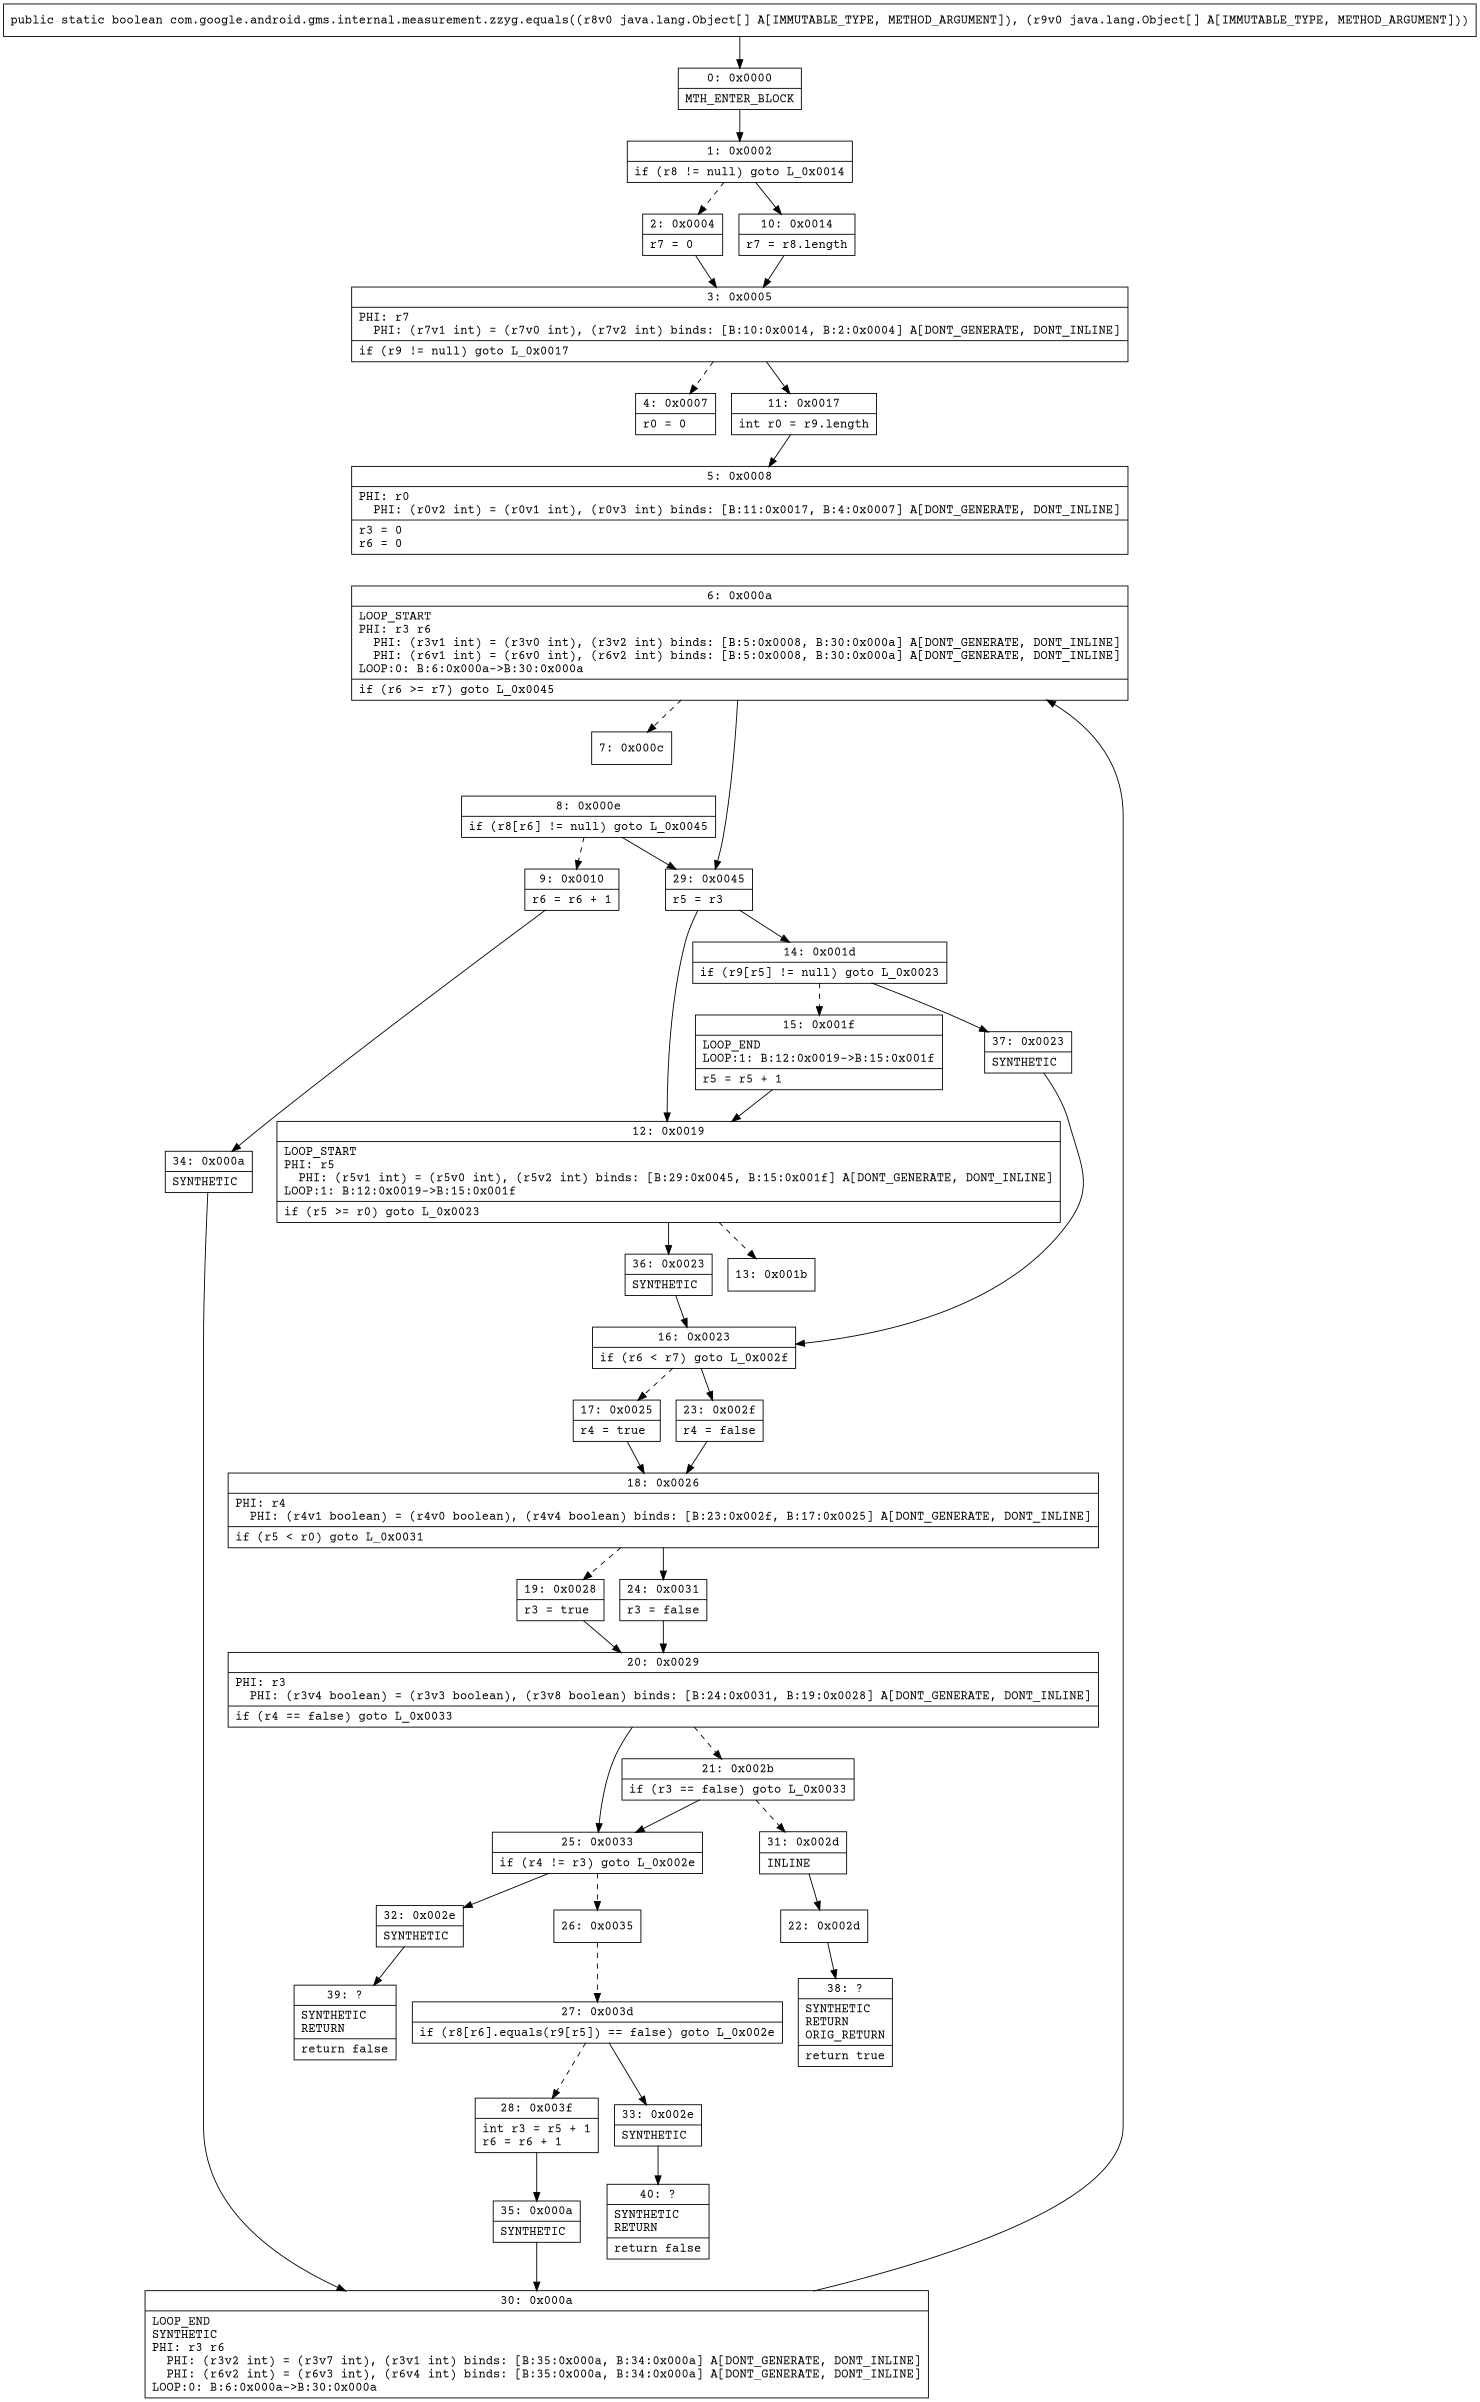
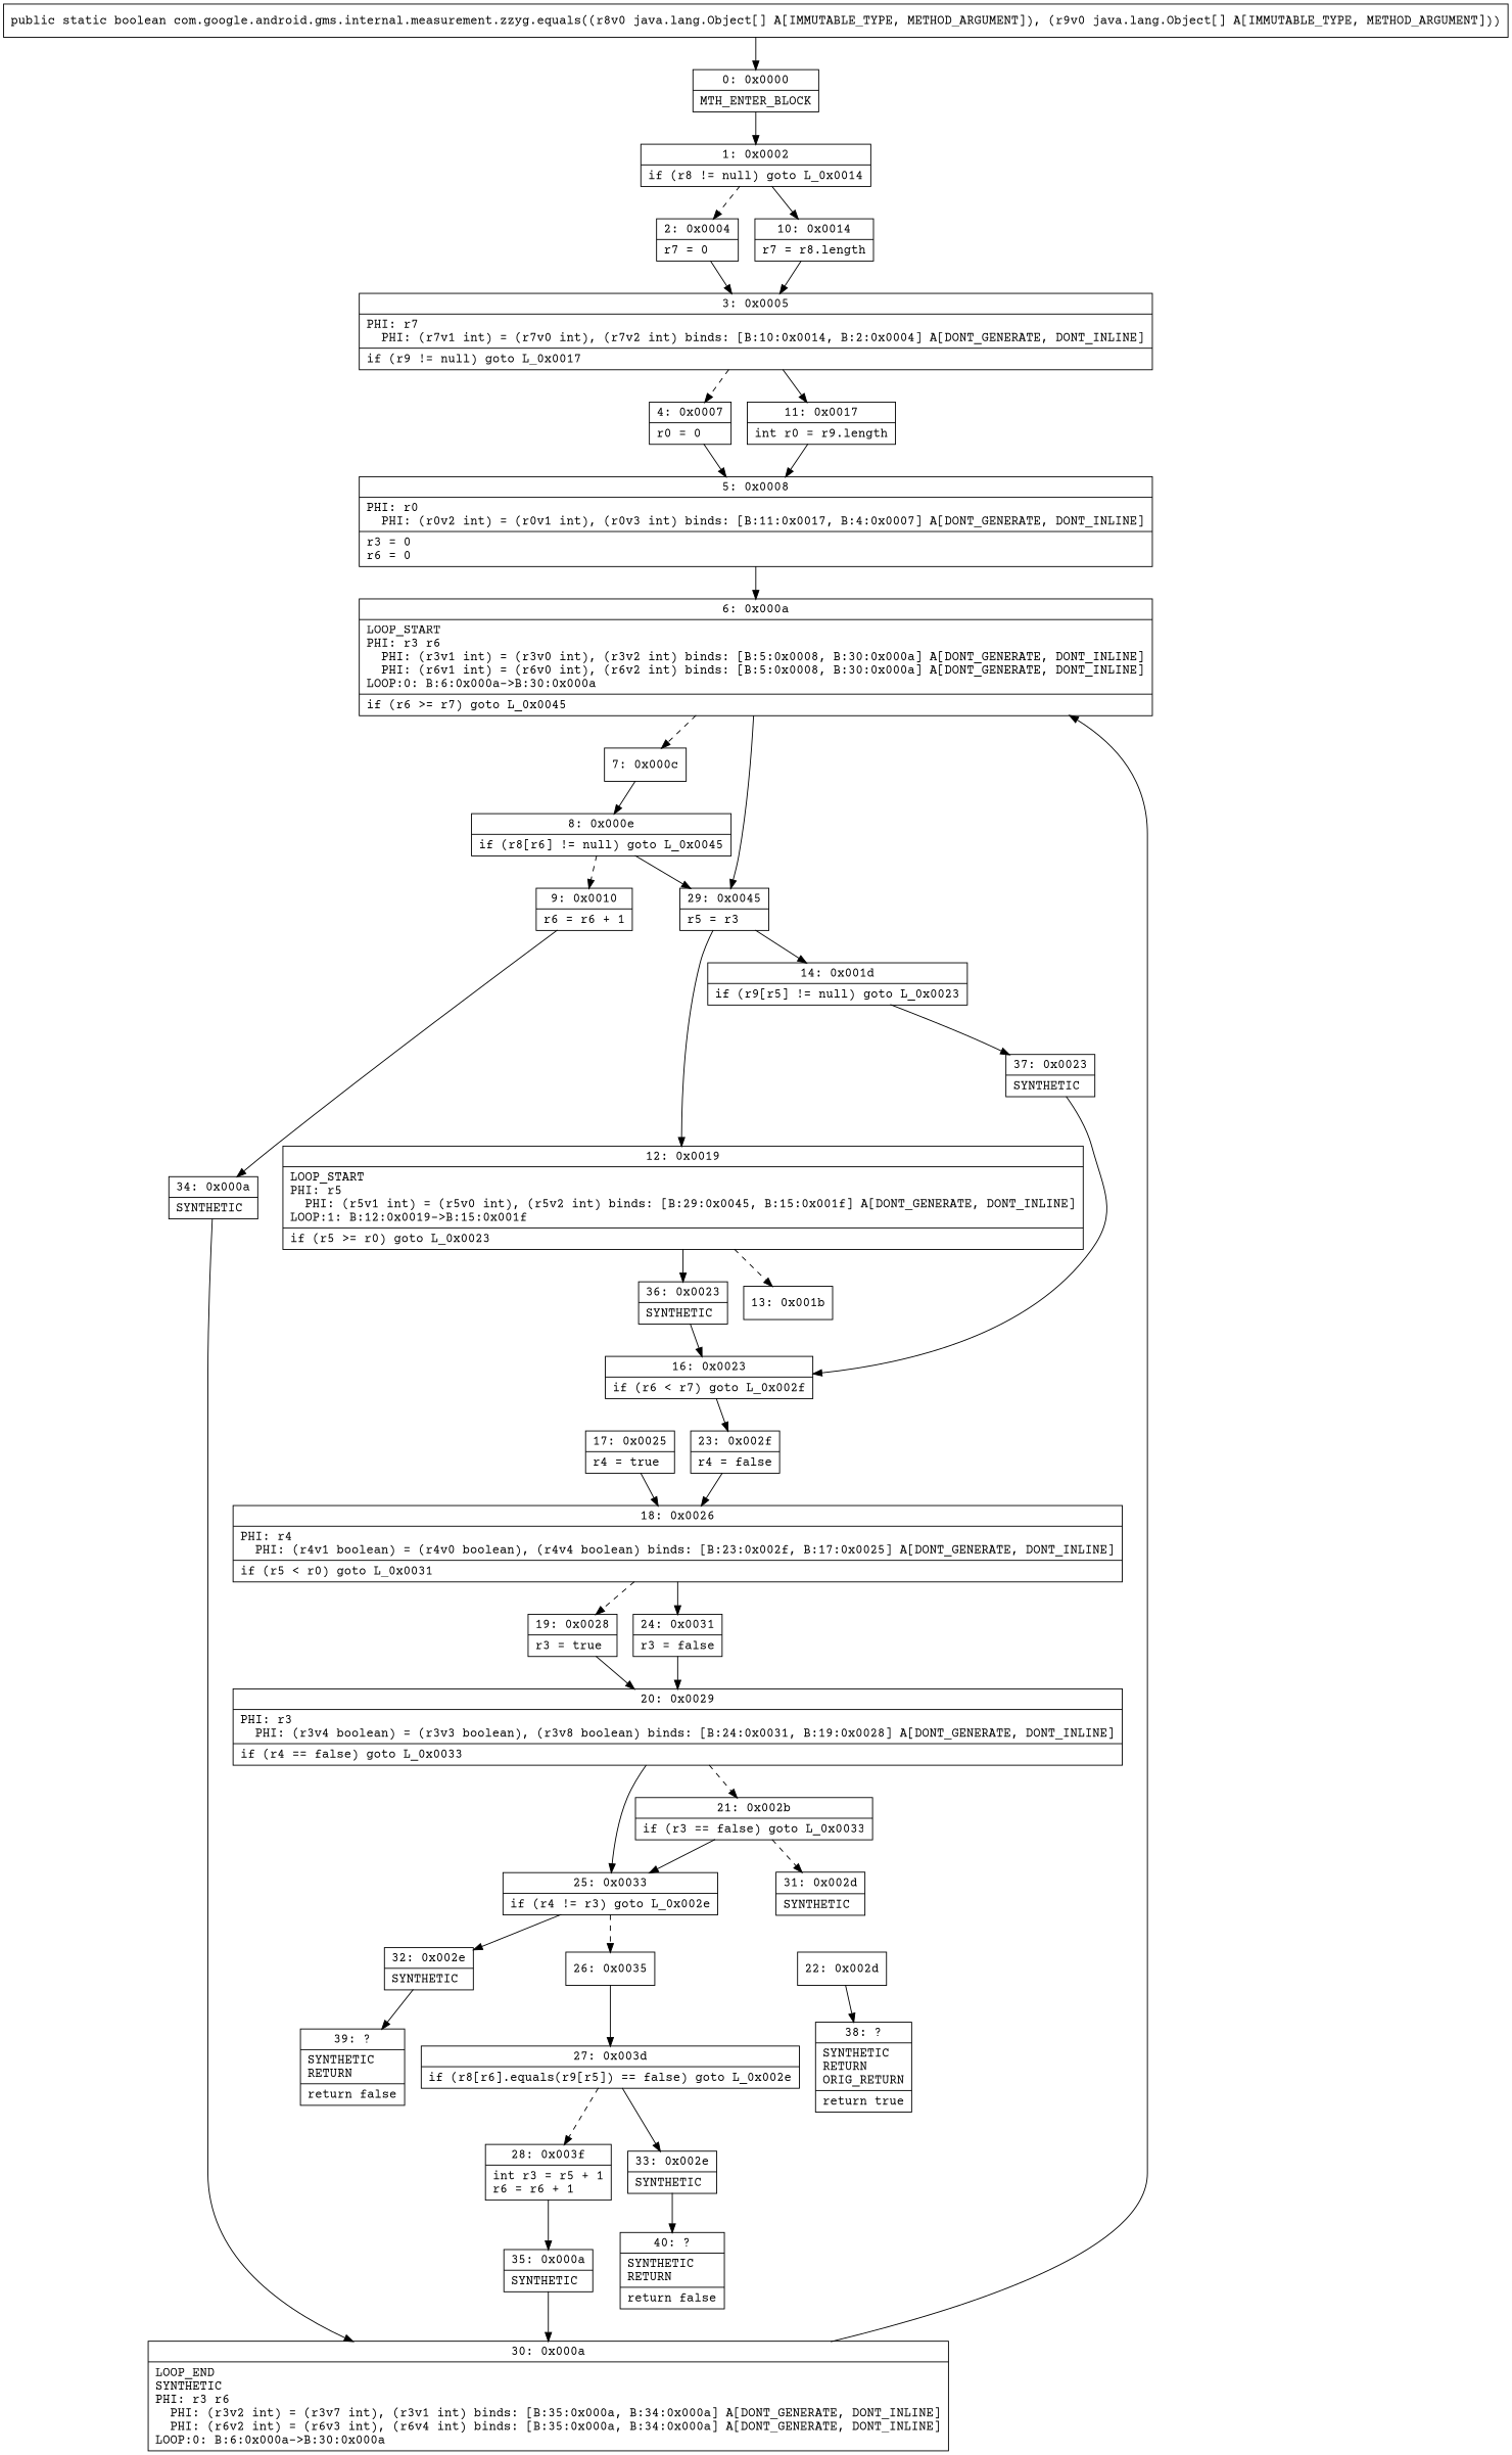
  digraph {
    fontname="Courier Prime"
    node [fontname="Courier Prime" shape=record]
    edge [fontname="Courier Prime"]
    n1 [label="{0\:\ 0x0000|MTH_ENTER_BLOCK\l}"]
    n2 [label="{1\:\ 0x0002|if (r8 != null) goto L_0x0014\l}"]
    n3 [label="{2\:\ 0x0004|r7 = 0\l}"]
    n4 [label="{10\:\ 0x0014|r7 = r8.length\l}"]
    n5 [label="{3\:\ 0x0005|PHI: r7 \l  PHI: (r7v1 int) = (r7v0 int), (r7v2 int) binds: [B:10:0x0014, B:2:0x0004] A[DONT_GENERATE, DONT_INLINE]\l|if (r9 != null) goto L_0x0017\l}"]
    n6 [label="{4\:\ 0x0007|r0 = 0\l}"]
    n7 [label="{11\:\ 0x0017|int r0 = r9.length\l}"]
    n8 [label="{5\:\ 0x0008|PHI: r0 \l  PHI: (r0v2 int) = (r0v1 int), (r0v3 int) binds: [B:11:0x0017, B:4:0x0007] A[DONT_GENERATE, DONT_INLINE]\l|r3 = 0\lr6 = 0\l}"]
    n9 [label="{6\:\ 0x000a|LOOP_START\lPHI: r3 r6 \l  PHI: (r3v1 int) = (r3v0 int), (r3v2 int) binds: [B:5:0x0008, B:30:0x000a] A[DONT_GENERATE, DONT_INLINE]\l  PHI: (r6v1 int) = (r6v0 int), (r6v2 int) binds: [B:5:0x0008, B:30:0x000a] A[DONT_GENERATE, DONT_INLINE]\lLOOP:0: B:6:0x000a\-\>B:30:0x000a\l|if (r6 \>= r7) goto L_0x0045\l}"]
    n10 [label="{7\:\ 0x000c}"]
    n11 [label="{29\:\ 0x0045|r5 = r3\l}"]
    n12 [label="{8\:\ 0x000e|if (r8[r6] != null) goto L_0x0045\l}"]
    n13 [label="{12\:\ 0x0019|LOOP_START\lPHI: r5 \l  PHI: (r5v1 int) = (r5v0 int), (r5v2 int) binds: [B:29:0x0045, B:15:0x001f] A[DONT_GENERATE, DONT_INLINE]\lLOOP:1: B:12:0x0019\-\>B:15:0x001f\l|if (r5 \>= r0) goto L_0x0023\l}"]
    n14 [label="{14\:\ 0x001d|if (r9[r5] != null) goto L_0x0023\l}"]
    n15 [label="{9\:\ 0x0010|r6 = r6 + 1\l}"]
    n16 [label="{34\:\ 0x000a|SYNTHETIC\l}"]
    n17 [label="{30\:\ 0x000a|LOOP_END\lSYNTHETIC\lPHI: r3 r6 \l  PHI: (r3v2 int) = (r3v7 int), (r3v1 int) binds: [B:35:0x000a, B:34:0x000a] A[DONT_GENERATE, DONT_INLINE]\l  PHI: (r6v2 int) = (r6v3 int), (r6v4 int) binds: [B:35:0x000a, B:34:0x000a] A[DONT_GENERATE, DONT_INLINE]\lLOOP:0: B:6:0x000a\-\>B:30:0x000a\l}"]
    n18 [label="{13\:\ 0x001b}"]
    n19 [label="{36\:\ 0x0023|SYNTHETIC\l}"]
    n20 [label="{16\:\ 0x0023|if (r6 \< r7) goto L_0x002f\l}"]
-   n21 [label="{15\:\ 0x001f|LOOP_END\lLOOP:1: B:12:0x0019\-\>B:15:0x001f\l|r5 = r5 + 1\l}"]
    n22 [label="{37\:\ 0x0023|SYNTHETIC\l}"]
    n23 [label="{17\:\ 0x0025|r4 = true\l}"]
    n24 [label="{23\:\ 0x002f|r4 = false\l}"]
    n25 [label="{18\:\ 0x0026|PHI: r4 \l  PHI: (r4v1 boolean) = (r4v0 boolean), (r4v4 boolean) binds: [B:23:0x002f, B:17:0x0025] A[DONT_GENERATE, DONT_INLINE]\l|if (r5 \< r0) goto L_0x0031\l}"]
    n26 [label="{19\:\ 0x0028|r3 = true\l}"]
    n27 [label="{24\:\ 0x0031|r3 = false\l}"]
    n28 [label="{20\:\ 0x0029|PHI: r3 \l  PHI: (r3v4 boolean) = (r3v3 boolean), (r3v8 boolean) binds: [B:24:0x0031, B:19:0x0028] A[DONT_GENERATE, DONT_INLINE]\l|if (r4 == false) goto L_0x0033\l}"]
    n29 [label="{21\:\ 0x002b|if (r3 == false) goto L_0x0033\l}"]
    n30 [label="{25\:\ 0x0033|if (r4 != r3) goto L_0x002e\l}"]
-   n31 [label="{31\:\ 0x002d|INLINE\l}"]
+   n31 [label="{31\:\ 0x002d|SYNTHETIC\l}"]
    n32 [label="{26\:\ 0x0035}"]
    n33 [label="{32\:\ 0x002e|SYNTHETIC\l}"]
    n34 [label="{22\:\ 0x002d}"]
    n35 [label="{38\:\ ?|SYNTHETIC\lRETURN\lORIG_RETURN\l|return true\l}"]
    n36 [label="{27\:\ 0x003d|if (r8[r6].equals(r9[r5]) == false) goto L_0x002e\l}"]
    n37 [label="{39\:\ ?|SYNTHETIC\lRETURN\l|return false\l}"]
    n38 [label="{28\:\ 0x003f|int r3 = r5 + 1\lr6 = r6 + 1\l}"]
    n39 [label="{33\:\ 0x002e|SYNTHETIC\l}"]
    n40 [label="{35\:\ 0x000a|SYNTHETIC\l}"]
    n41 [label="{40\:\ ?|SYNTHETIC\lRETURN\l|return false\l}"]
    n42 [label="{public static boolean com.google.android.gms.internal.measurement.zzyg.equals((r8v0 java.lang.Object[] A[IMMUTABLE_TYPE, METHOD_ARGUMENT]), (r9v0 java.lang.Object[] A[IMMUTABLE_TYPE, METHOD_ARGUMENT])) }"]
    n1 -> n2
    n2 -> n3 [style=dashed]
    n2 -> n4
    n3 -> n5
    n4 -> n5
    n5 -> n6 [style=dashed]
    n5 -> n7
+   n6 -> n8
    n7 -> n8
+   n8 -> n9
    n9 -> n10 [style=dashed]
    n9 -> n11
+   n10 -> n12
    n11 -> n13
    n11 -> n14
    n12 -> n11
    n12 -> n15 [style=dashed]
    n13 -> n18 [style=dashed]
    n13 -> n19
-   n14 -> n21 [style=dashed]
    n14 -> n22
    n15 -> n16
    n16 -> n17
    n17 -> n9
    n19 -> n20
-   n20 -> n23 [style=dashed]
    n20 -> n24
-   n21 -> n13
    n22 -> n20
    n23 -> n25
    n24 -> n25
    n25 -> n26 [style=dashed]
    n25 -> n27
    n26 -> n28
    n27 -> n28
    n28 -> n29 [style=dashed]
    n28 -> n30
    n29 -> n30
    n29 -> n31 [style=dashed]
    n30 -> n32 [style=dashed]
    n30 -> n33
-   n31 -> n34
-   n32 -> n36 [style=dashed]
+   n32 -> n36
    n33 -> n37
    n34 -> n35
    n36 -> n38 [style=dashed]
    n36 -> n39
    n38 -> n40
    n39 -> n41
    n40 -> n17
    n42 -> n1
  }
